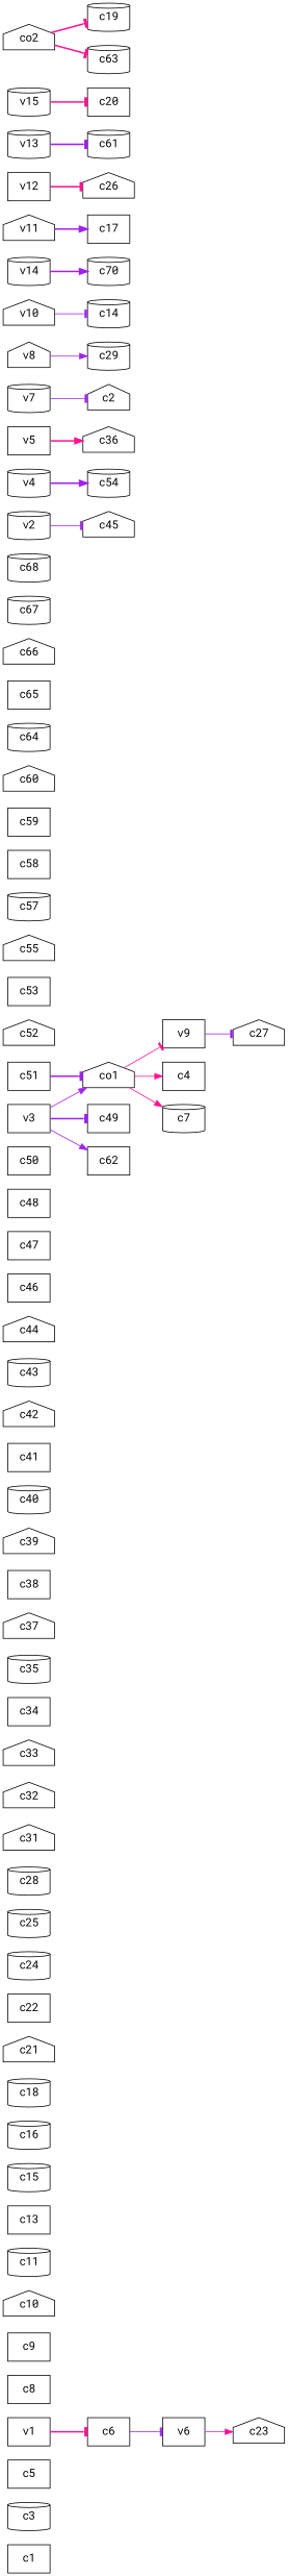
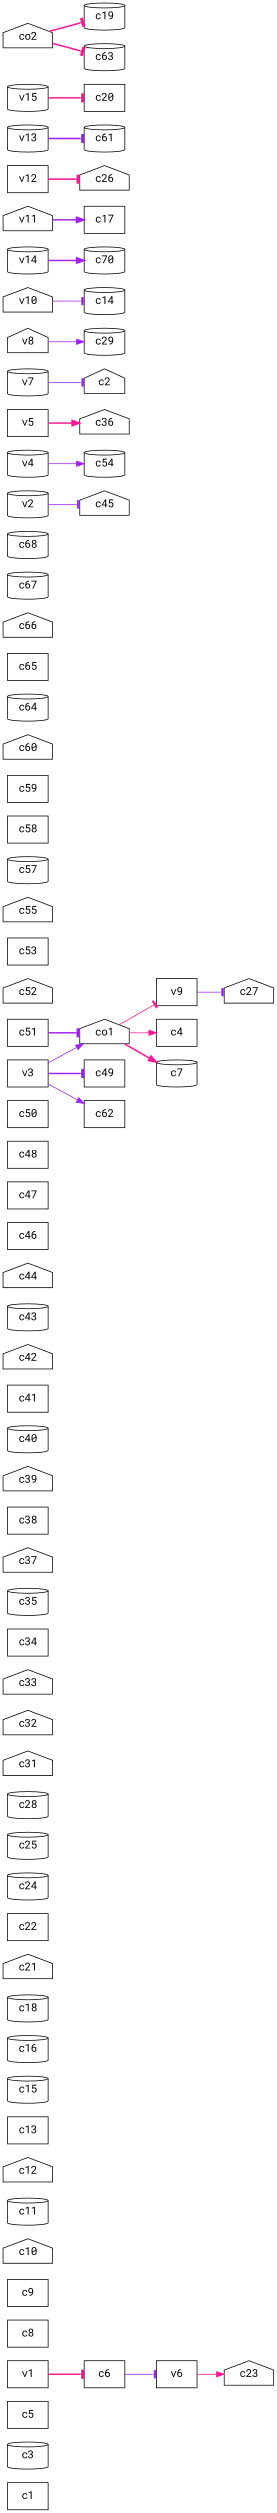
  strict digraph {
    fontname="Roboto Mono"
    rankdir=LR
    node [fontname="Roboto Mono" shape=box]
    edge [arrowhead=tee color=purple fontname="Roboto Mono" style=bold weight=1]
    c1
    c3 [shape=cylinder]
    c5
    c6
    v6
    c23 [shape=house]
    c8
    c9
    c10 [shape=house]
    c11 [shape=cylinder]
+   c12 [shape=house]
    c13
    c15 [shape=cylinder]
    c16 [shape=cylinder]
    c18 [shape=cylinder]
    c21 [shape=house]
    c22
    c24 [shape=cylinder]
    c25 [shape=cylinder]
    c28 [shape=cylinder]
    c31 [shape=house]
    c32 [shape=house]
    c33 [shape=house]
    c34
    c35 [shape=cylinder]
    c37 [shape=house]
    c38
    c39 [shape=house]
    c40 [shape=cylinder]
    c41
    c42 [shape=house]
    c43 [shape=cylinder]
    c44 [shape=house]
    c46
    c47
    c48
    c50
    co1 [shape=house]
    c51
    v9
    c4
    c7 [shape=cylinder]
    c52 [shape=house]
    c53
    c55 [shape=house]
    c57 [shape=cylinder]
    c58
    c59
    c60 [shape=house]
    c64 [shape=cylinder]
    c65
    c66 [shape=house]
    c67 [shape=cylinder]
    c68 [shape=cylinder]
    v1
    v2 [shape=cylinder]
    c45 [shape=house]
    v3
    c49
    c62
    v4 [shape=cylinder]
    c54 [shape=cylinder]
    c36 [shape=house]
    v5
    v7 [shape=cylinder]
    c2 [shape=house]
    v8 [shape=house]
    c29 [shape=cylinder]
    c27 [shape=house]
    v10 [shape=house]
    c14 [shape=cylinder]
    v14 [shape=cylinder]
    n73 [label=c70 shape=cylinder]
    v11 [shape=house]
    c17
    c26 [shape=house]
    v12
    v13 [shape=cylinder]
    c61 [shape=cylinder]
    v15 [shape=cylinder]
    c20
    co2 [shape=house]
    c19 [shape=cylinder]
    c63 [shape=cylinder]
    c6 -> v6 [style=solid]
    v6 -> c23 [arrowhead=normal color=deeppink style=solid]
    co1 -> v9 [color=deeppink style=solid]
    co1 -> c4 [arrowhead=normal color=deeppink style=solid]
-   co1 -> c7 [arrowhead=normal color=deeppink style=solid]
+   co1 -> c7 [arrowhead=normal color=deeppink]
    c51 -> co1
    v9 -> c27 [style=solid]
    v1 -> c6 [color=deeppink]
    v2 -> c45 [style=solid]
    v3 -> co1 [arrowhead=normal style=solid]
    v3 -> c49
    v3 -> c62 [arrowhead=normal style=solid]
-   v4 -> c54 [arrowhead=normal]
+   v4 -> c54 [arrowhead=normal style=solid]
    v5 -> c36 [arrowhead=normal color=deeppink]
    v7 -> c2 [style=solid]
    v8 -> c29 [arrowhead=normal style=solid]
    v10 -> c14 [style=solid]
    v14 -> n73 [arrowhead=normal]
    v11 -> c17 [arrowhead=normal]
    v12 -> c26 [color=deeppink]
    v13 -> c61
    v15 -> c20 [color=deeppink]
    co2 -> c19 [color=deeppink]
    co2 -> c63 [color=deeppink]
  }
